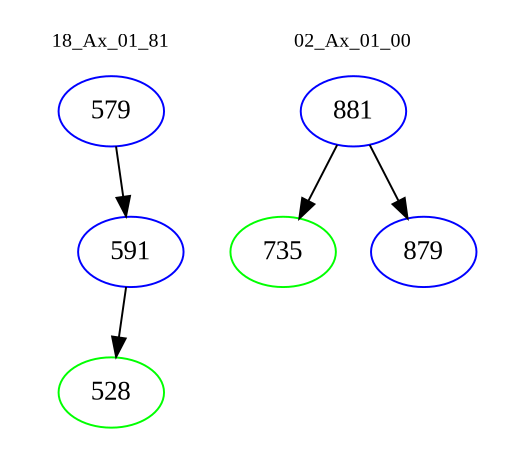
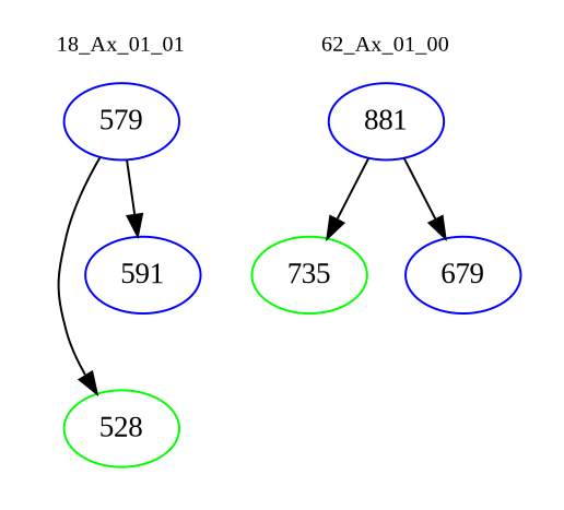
  digraph {
    fontname="Liberation Serif"
    node [color=blue fontname="Liberation Serif"]
    edge [color=black fontname="Liberation Serif"]
    n1 [label=579]
    n2 [color=green label=528]
    n3 [label=591]
    n4 [label=881]
    n5 [color=green label=735]
-   n6 [label=879]
+   n6 [label=679]
    subgraph cluster_1 {
      color=white
      fontsize=10
-     label="18_Ax_01_81"
+     label="18_Ax_01_01"
      n1
      n2
      n3
    }
    subgraph cluster_2 {
      color=white
      fontsize=10
-     label="02_Ax_01_00"
+     label="62_Ax_01_00"
      n4
      n5
      n6
    }
-   n3 -> n2
+   n1 -> n2
    n1 -> n3
    n4 -> n5
    n4 -> n6
  }
